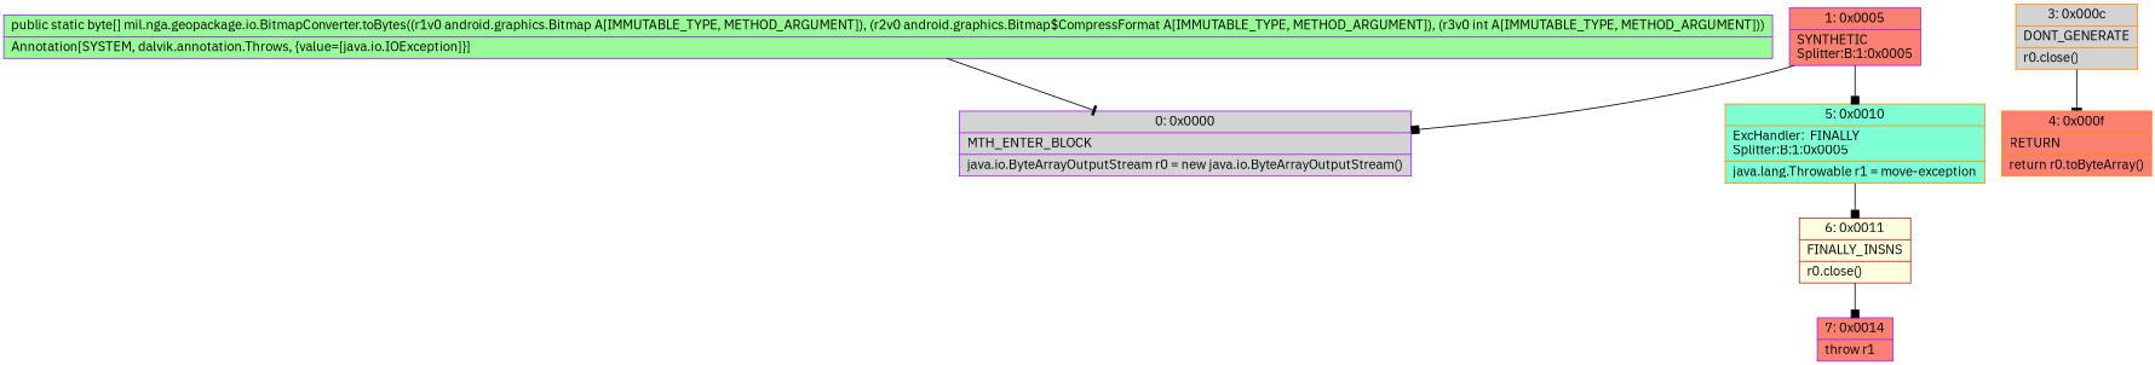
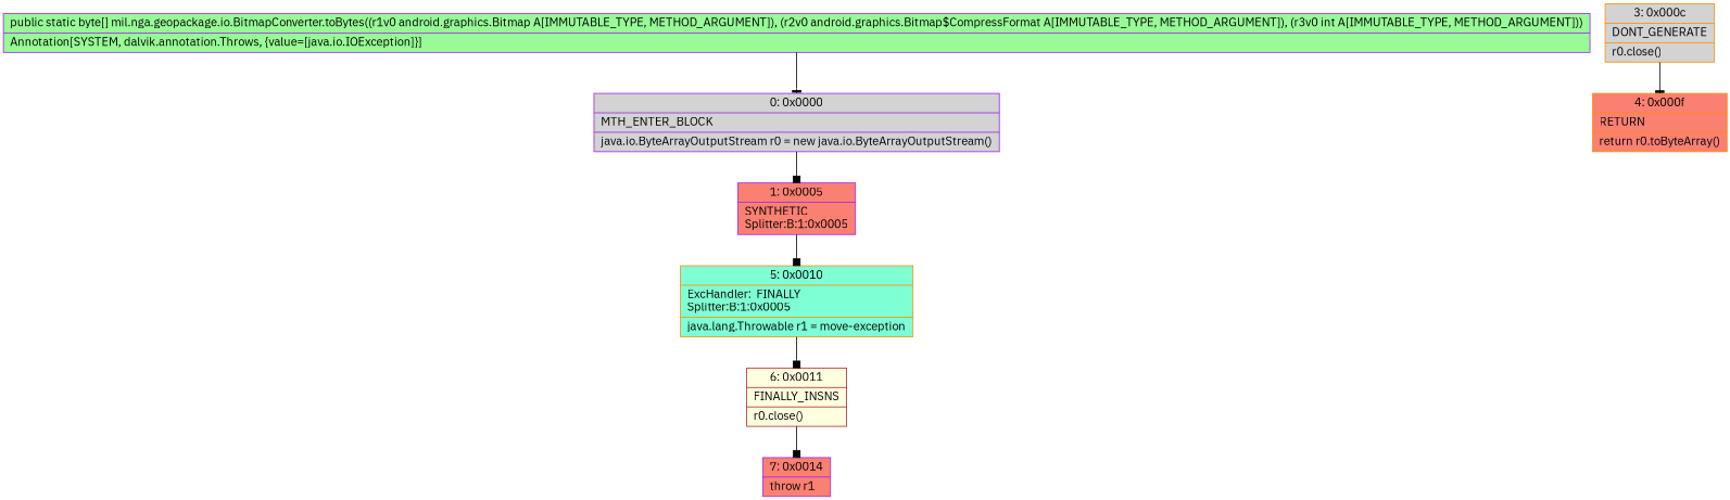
  digraph {
    fontname="IBM Plex Sans"
    node [color=purple fillcolor=salmon fontname="IBM Plex Sans" shape=record style=filled]
    edge [arrowhead=box fontname="IBM Plex Sans"]
    n1 [fillcolor=lightgrey label="{0\:\ 0x0000|MTH_ENTER_BLOCK\l|java.io.ByteArrayOutputStream r0 = new java.io.ByteArrayOutputStream()\l}"]
    n2 [label="{1\:\ 0x0005|SYNTHETIC\lSplitter:B:1:0x0005\l}"]
    n3 [color=darkorange fillcolor=aquamarine label="{5\:\ 0x0010|ExcHandler:  FINALLY\lSplitter:B:1:0x0005\l|java.lang.Throwable r1 = move\-exception\l}"]
    n4 [color=brown fillcolor=lightyellow label="{6\:\ 0x0011|FINALLY_INSNS\l|r0.close()\l}"]
    n5 [color=darkorange fillcolor=lightgrey label="{3\:\ 0x000c|DONT_GENERATE\l|r0.close()\l}"]
    n6 [color=darkorange label="{4\:\ 0x000f|RETURN\l|return r0.toByteArray()\l}"]
    n7 [label="{7\:\ 0x0014|throw r1\l}"]
    n8 [fillcolor=palegreen label="{public static byte[] mil.nga.geopackage.io.BitmapConverter.toBytes((r1v0 android.graphics.Bitmap A[IMMUTABLE_TYPE, METHOD_ARGUMENT]), (r2v0 android.graphics.Bitmap$CompressFormat A[IMMUTABLE_TYPE, METHOD_ARGUMENT]), (r3v0 int A[IMMUTABLE_TYPE, METHOD_ARGUMENT]))  | Annotation[SYSTEM, dalvik.annotation.Throws, \{value=[java.io.IOException]\}]\l}"]
-   n2 -> n1
+   n1 -> n2
    n2 -> n3
    n3 -> n4
    n4 -> n7
    n5 -> n6 [arrowhead=tee]
    n8 -> n1 [arrowhead=tee]
  }
